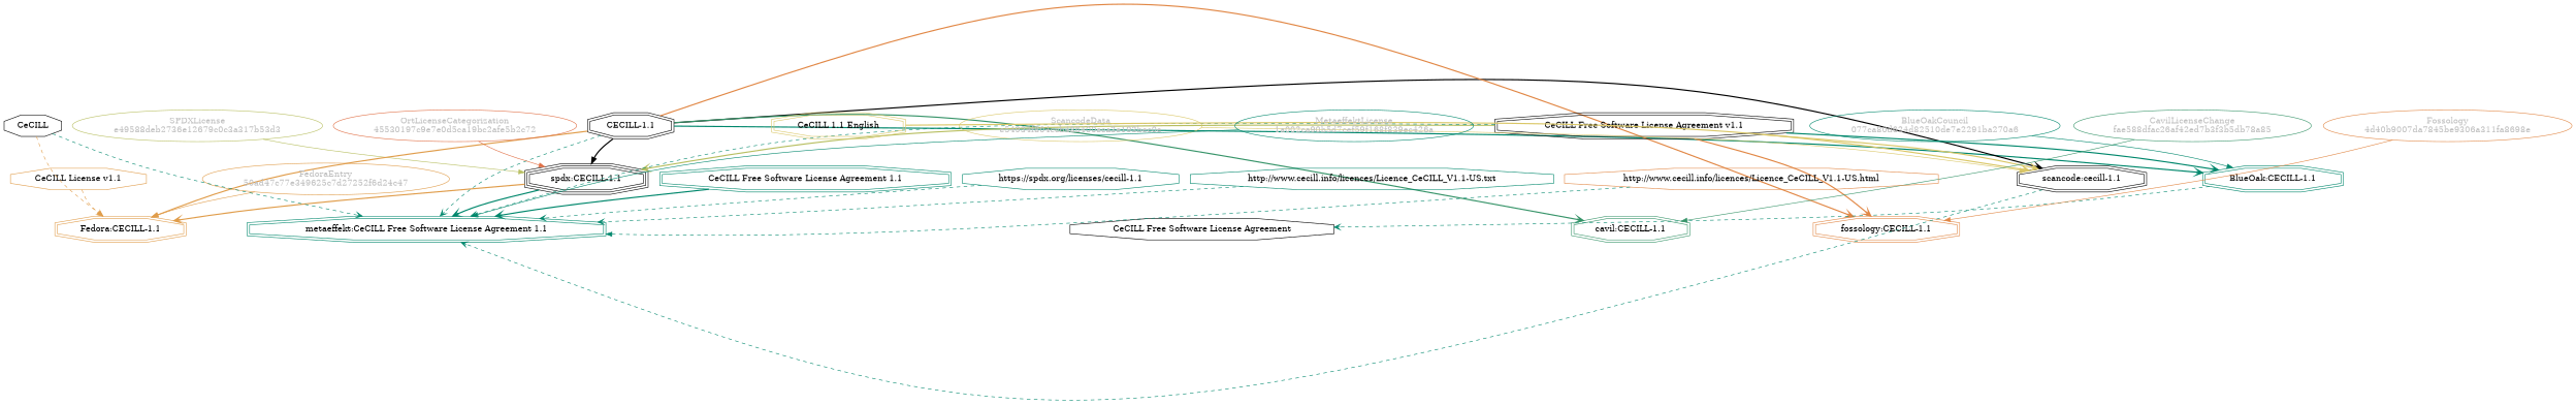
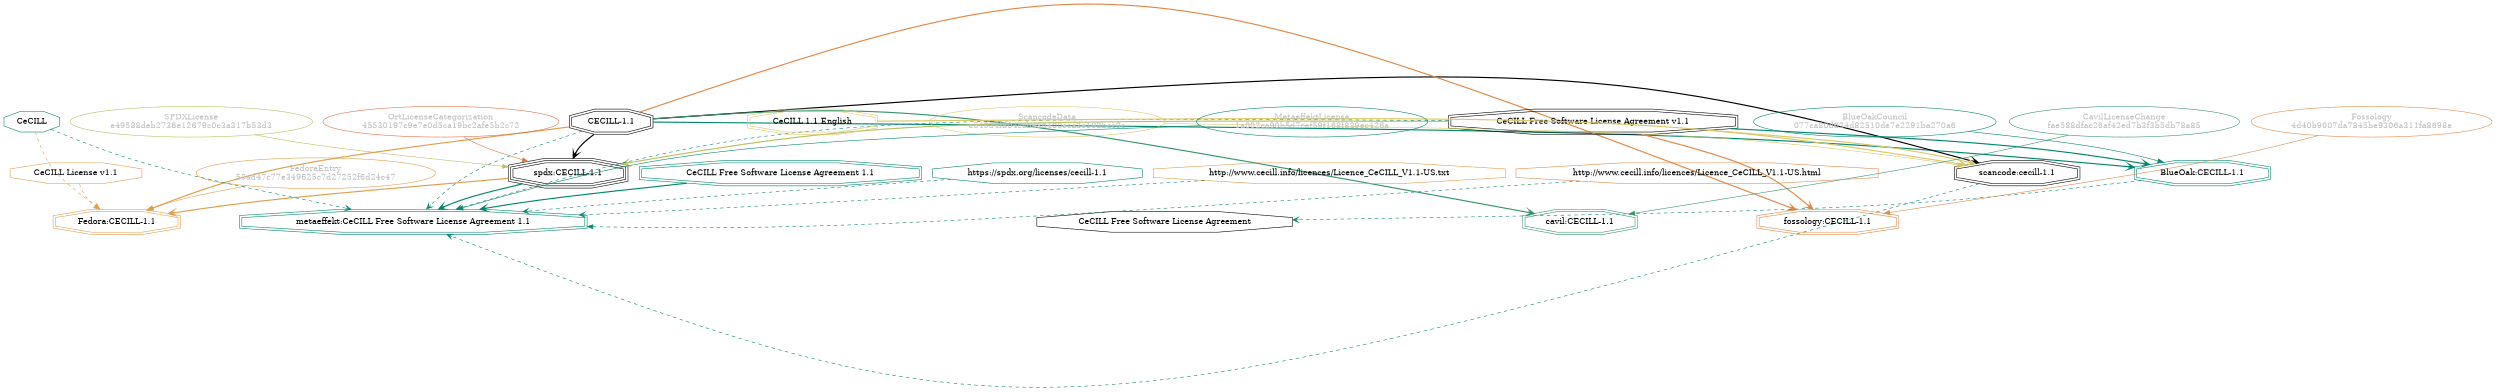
  strict digraph {
    splines=curved
    node [color="#00876c" shape=doubleoctagon]
    edge [color="#00876c" weight=0.5 arrowhead=vee style=bold]
    n1 [color="#b8bf62" fillcolor="beige;1" fontcolor=gray label="SPDXLicense\ne49588deb2736e12679c0c3a317b53d3" shape=ellipse]
    n2 [label="spdx:CECILL-1.1" shape=tripleoctagon color=""]
    n3 [color="#e09d4b" label="Fedora:CECILL-1.1"]
    n4 [label="metaeffekt:CeCILL Free Software License Agreement 1.1"]
    n5 [label="CECILL-1.1" color=""]
    n6 [label="BlueOak:CECILL-1.1"]
    n7 [label="scancode:cecill-1.1" color=""]
    n8 [color="#e18745" label="fossology:CECILL-1.1"]
    n9 [color="#379469" label="cavil:CECILL-1.1"]
    n10 [label="CeCILL Free Software License Agreement" shape=octagon color=""]
    n11 [label="CeCILL Free Software License Agreement v1.1" color=""]
    n12 [color="#e09d4b" fillcolor="beige;1" fontcolor=gray label="FedoraEntry\n50ad47c77e349625c7d27252f6d24c47" shape=ellipse]
    n13 [color="#e09d4b" label="CeCILL License v1.1" shape=octagon]
-   n14 [label=CeCILL shape=octagon color=""]
+   n14 [label=CeCILL shape=octagon]
    n15 [fillcolor="beige;1" fontcolor=gray label="BlueOakCouncil\n077ca80d624d82510de7e2291ba270a6" shape=ellipse]
    n16 [color="#dac767" fillcolor="beige;1" fontcolor=gray label="ScancodeData\ne54934f804ccb486400eca3e193bec0e" shape=ellipse]
    n17 [color="#dac767" label="CeCILL 1.1 English"]
    n18 [color="#e18745" fillcolor="beige;1" fontcolor=gray label="Fossology\n4d40b9007da7845be9306a311fa8698e" shape=ellipse]
    n19 [color="#e06f45" fillcolor="beige;1" fontcolor=gray label="OrtLicenseCategorization\n45530197c9e7e0d5ca19bc2afe5b2c72" shape=ellipse]
    n20 [color="#379469" fillcolor="beige;1" fontcolor=gray label="CavilLicenseChange\nfae588dfac26af42ed7b3f3b5db78a85" shape=ellipse]
    n21 [fillcolor="beige;1" fontcolor=gray label="MetaeffektLicense\n1a002ca90b5d7cef59f168f839ec426a" shape=ellipse]
    n22 [label="CeCILL Free Software License Agreement 1.1"]
    n23 [label="https://spdx.org/licenses/cecill-1.1" shape=octagon]
-   n24 [label="http://www.cecill.info/licences/Licence_CeCILL_V1.1-US.txt" shape=octagon]
+   n24 [color="#e09d4b" label="http://www.cecill.info/licences/Licence_CeCILL_V1.1-US.txt" shape=octagon]
    n25 [color="#e18745" label="http://www.cecill.info/licences/Licence_CeCILL_V1.1-US.html" shape=octagon]
    n1 -> n2 [color="#b8bf62" arrowhead="" style=""]
    n2 -> n3 [color="#e09d4b" weight=0.7]
    n2 -> n4 [weight=0.7]
-   n5 -> n2 [arrowhead=normal weight=0.7 color=""]
+   n5 -> n2 [weight=0.7 color=""]
    n5 -> n3 [arrowhead=normal color="#e09d4b" weight=0.7]
    n5 -> n4 [style=dashed]
    n5 -> n6 [weight=0.7]
    n5 -> n7 [weight=0.7 color=""]
    n5 -> n8 [color="#e18745" weight=0.7]
    n5 -> n9 [color="#379469" weight=0.7]
    n6 -> n10 [style=dashed]
    n7 -> n4 [style=dashed]
    n11 -> n2 [color="#b8bf62" weight=0.7]
    n11 -> n4 [style=dashed]
    n11 -> n6 [weight=0.7]
    n11 -> n7 [color="#dac767" weight=0.7]
    n11 -> n8 [color="#e18745" weight=0.7]
    n12 -> n3 [color="#e09d4b" arrowhead="" style=""]
    n13 -> n3 [arrowhead=normal color="#e09d4b" style=dashed]
    n14 -> n3 [color="#e09d4b" style=dashed]
    n14 -> n4 [style=dashed]
    n15 -> n6 [arrowhead="" style=""]
    n16 -> n7 [color="#dac767" arrowhead="" style=""]
    n17 -> n7 [color="#dac767" weight=0.7]
    n18 -> n8 [color="#e18745" arrowhead="" style=""]
    n19 -> n2 [color="#e06f45" arrowhead="" style=""]
    n20 -> n9 [color="#379469" arrowhead="" style=""]
    n21 -> n4 [arrowhead="" style=""]
    n22 -> n4 [weight=0.7]
    n23 -> n4 [style=dashed]
    n24 -> n4 [style=dashed]
    n25 -> n4 [arrowhead=normal style=dashed]
  }
